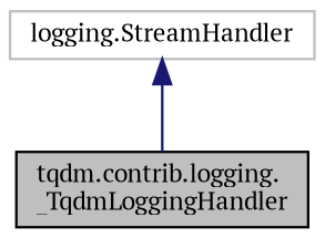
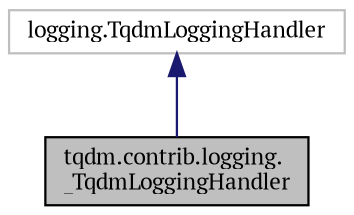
  digraph {
    fontname="PT Serif"
    node [fontname="PT Serif" fontsize=10 shape=record style=filled]
    n1 [color=black fillcolor=grey75 fontcolor=black height=0.2 label="tqdm.contrib.logging.\l_TqdmLoggingHandler" width=0.4]
-   n2 [color=grey75 fillcolor=white height=0.2 label="logging.StreamHandler" width=0.4]
+   n2 [color=grey75 fillcolor=white height=0.2 label="logging.TqdmLoggingHandler" width=0.4]
    n2 -> n1 [color=midnightblue dir=back fontname="PT Serif" fontsize=10 labelfontname=Helvetica labelfontsize=10 style=solid]
  }
